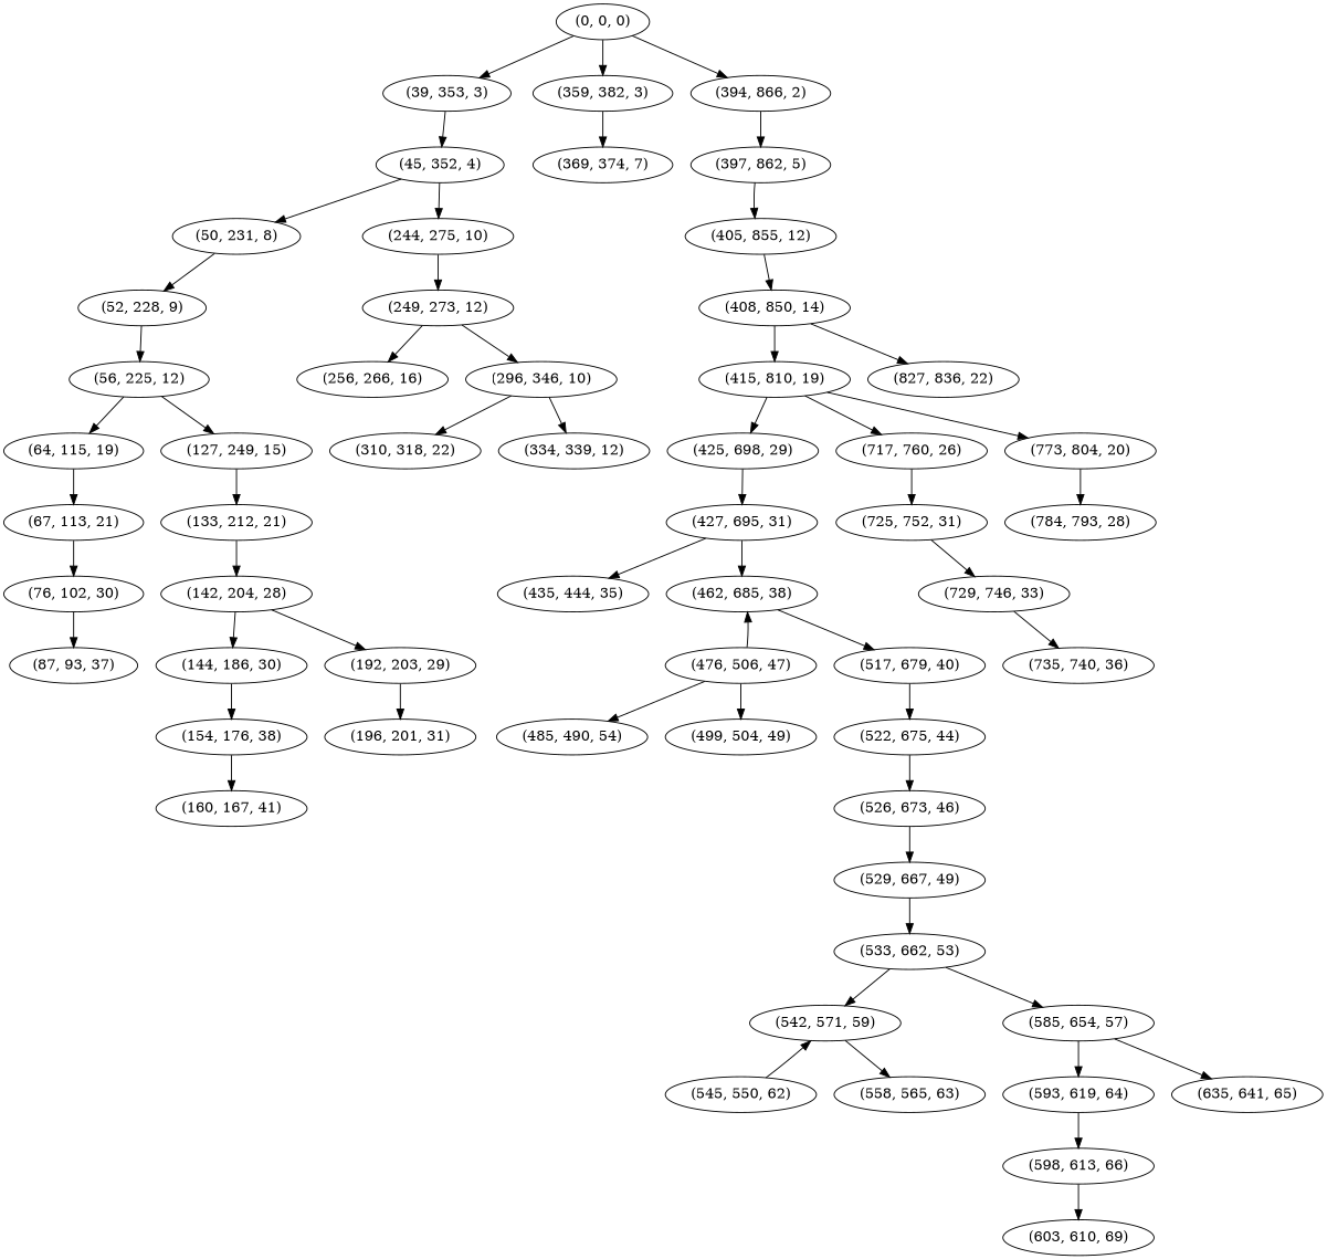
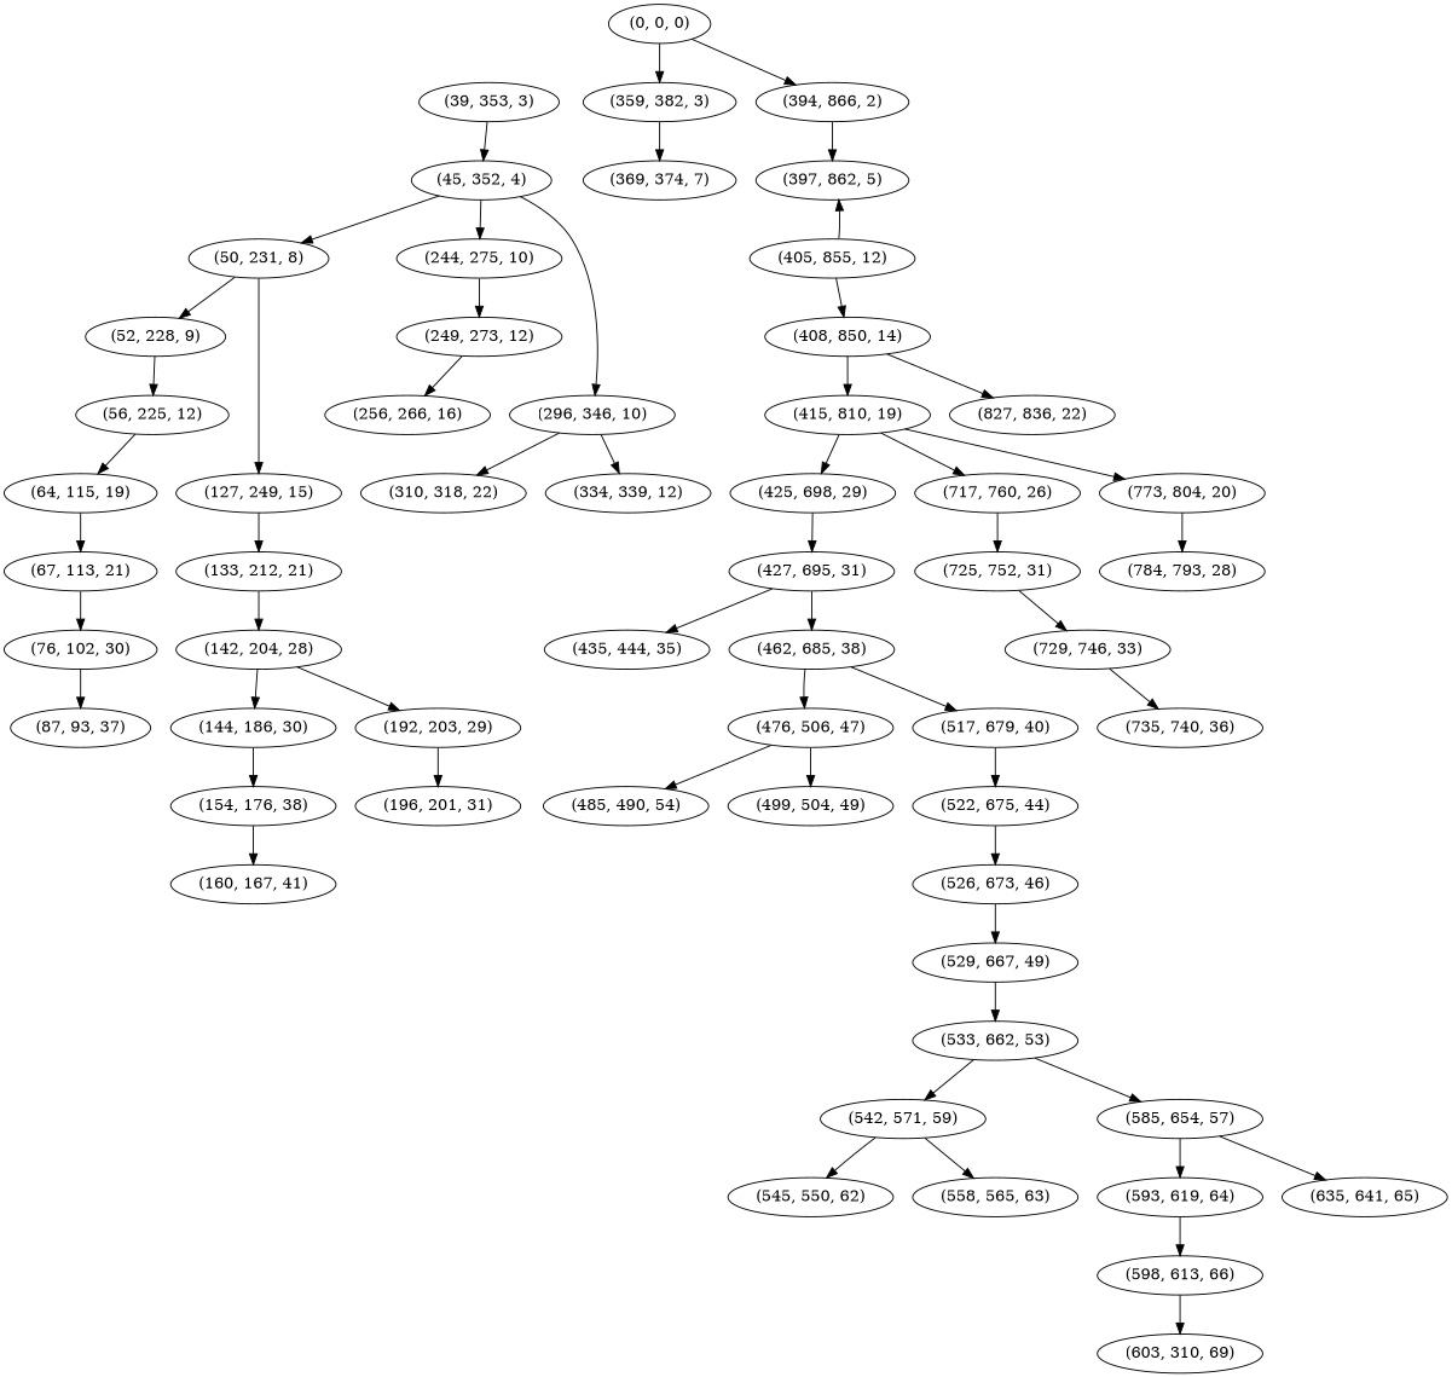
  digraph {
    "(0, 0, 0)"
    "(39, 353, 3)"
    "(359, 382, 3)"
    "(394, 866, 2)"
    "(45, 352, 4)"
    "(369, 374, 7)"
    "(397, 862, 5)"
    "(50, 231, 8)"
    "(244, 275, 10)"
    "(296, 346, 10)"
    "(52, 228, 9)"
    "(249, 273, 12)"
    "(310, 318, 22)"
    "(334, 339, 12)"
    "(56, 225, 12)"
    "(64, 115, 19)"
    n17 [label="(127, 249, 15)"]
    "(67, 113, 21)"
    "(133, 212, 21)"
    "(76, 102, 30)"
    "(87, 93, 37)"
    "(142, 204, 28)"
    "(144, 186, 30)"
    "(192, 203, 29)"
    "(154, 176, 38)"
    "(196, 201, 31)"
    "(160, 167, 41)"
    "(256, 266, 16)"
    "(405, 855, 12)"
    "(408, 850, 14)"
    "(415, 810, 19)"
    "(827, 836, 22)"
    "(425, 698, 29)"
    "(717, 760, 26)"
    "(773, 804, 20)"
    "(427, 695, 31)"
    "(725, 752, 31)"
    "(784, 793, 28)"
    "(435, 444, 35)"
    "(462, 685, 38)"
    "(476, 506, 47)"
    "(517, 679, 40)"
    "(485, 490, 54)"
    "(499, 504, 49)"
    "(522, 675, 44)"
    "(526, 673, 46)"
    "(529, 667, 49)"
    "(533, 662, 53)"
    "(542, 571, 59)"
    "(585, 654, 57)"
    "(545, 550, 62)"
    "(558, 565, 63)"
    "(593, 619, 64)"
    "(635, 641, 65)"
    "(598, 613, 66)"
-   "(603, 610, 69)"
+   "(603, 610, 69)" [label="(603, 310, 69)"]
    "(729, 746, 33)"
    "(735, 740, 36)"
-   "(0, 0, 0)" -> "(39, 353, 3)"
    "(0, 0, 0)" -> "(359, 382, 3)"
    "(0, 0, 0)" -> "(394, 866, 2)"
    "(39, 353, 3)" -> "(45, 352, 4)"
    "(359, 382, 3)" -> "(369, 374, 7)"
    "(394, 866, 2)" -> "(397, 862, 5)"
    "(45, 352, 4)" -> "(50, 231, 8)"
    "(45, 352, 4)" -> "(244, 275, 10)"
-   "(249, 273, 12)" -> "(296, 346, 10)"
-   "(397, 862, 5)" -> "(405, 855, 12)"
+   "(45, 352, 4)" -> "(296, 346, 10)"
+   "(405, 855, 12)" -> "(397, 862, 5)"
    "(50, 231, 8)" -> "(52, 228, 9)"
    "(244, 275, 10)" -> "(249, 273, 12)"
    "(296, 346, 10)" -> "(310, 318, 22)"
    "(296, 346, 10)" -> "(334, 339, 12)"
    "(52, 228, 9)" -> "(56, 225, 12)"
    "(249, 273, 12)" -> "(256, 266, 16)"
    "(56, 225, 12)" -> "(64, 115, 19)"
-   "(56, 225, 12)" -> n17
+   "(50, 231, 8)" -> n17
    "(64, 115, 19)" -> "(67, 113, 21)"
    n17 -> "(133, 212, 21)"
    "(67, 113, 21)" -> "(76, 102, 30)"
    "(133, 212, 21)" -> "(142, 204, 28)"
    "(76, 102, 30)" -> "(87, 93, 37)"
    "(142, 204, 28)" -> "(144, 186, 30)"
    "(142, 204, 28)" -> "(192, 203, 29)"
    "(144, 186, 30)" -> "(154, 176, 38)"
    "(192, 203, 29)" -> "(196, 201, 31)"
    "(154, 176, 38)" -> "(160, 167, 41)"
    "(405, 855, 12)" -> "(408, 850, 14)"
    "(408, 850, 14)" -> "(415, 810, 19)"
    "(408, 850, 14)" -> "(827, 836, 22)"
    "(415, 810, 19)" -> "(425, 698, 29)"
    "(415, 810, 19)" -> "(717, 760, 26)"
    "(415, 810, 19)" -> "(773, 804, 20)"
    "(425, 698, 29)" -> "(427, 695, 31)"
    "(717, 760, 26)" -> "(725, 752, 31)"
    "(773, 804, 20)" -> "(784, 793, 28)"
    "(427, 695, 31)" -> "(435, 444, 35)"
    "(427, 695, 31)" -> "(462, 685, 38)"
    "(725, 752, 31)" -> "(729, 746, 33)"
-   "(476, 506, 47)" -> "(462, 685, 38)"
+   "(462, 685, 38)" -> "(476, 506, 47)"
    "(462, 685, 38)" -> "(517, 679, 40)"
    "(476, 506, 47)" -> "(485, 490, 54)"
    "(476, 506, 47)" -> "(499, 504, 49)"
    "(517, 679, 40)" -> "(522, 675, 44)"
    "(522, 675, 44)" -> "(526, 673, 46)"
    "(526, 673, 46)" -> "(529, 667, 49)"
    "(529, 667, 49)" -> "(533, 662, 53)"
    "(533, 662, 53)" -> "(542, 571, 59)"
    "(533, 662, 53)" -> "(585, 654, 57)"
-   "(545, 550, 62)" -> "(542, 571, 59)"
+   "(542, 571, 59)" -> "(545, 550, 62)"
    "(542, 571, 59)" -> "(558, 565, 63)"
    "(585, 654, 57)" -> "(593, 619, 64)"
    "(585, 654, 57)" -> "(635, 641, 65)"
    "(593, 619, 64)" -> "(598, 613, 66)"
    "(598, 613, 66)" -> "(603, 610, 69)"
    "(729, 746, 33)" -> "(735, 740, 36)"
  }
